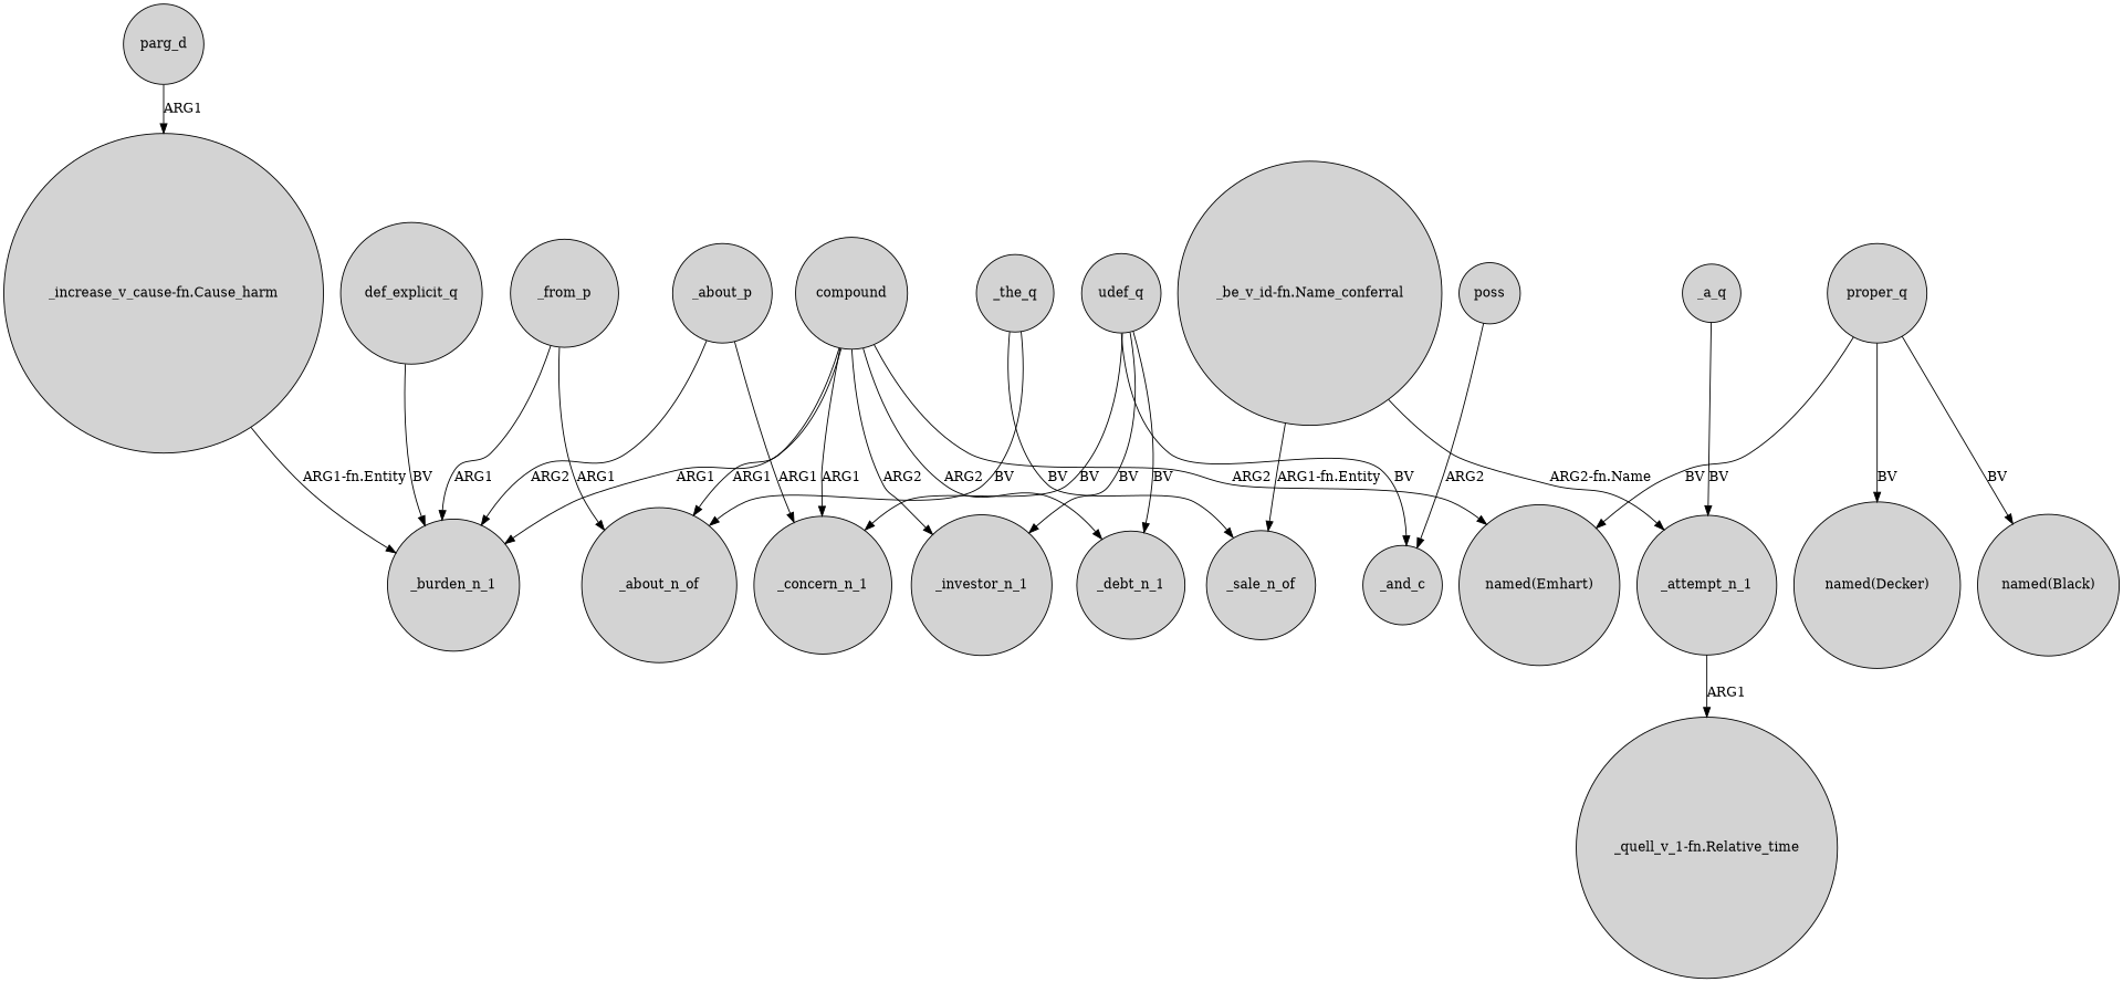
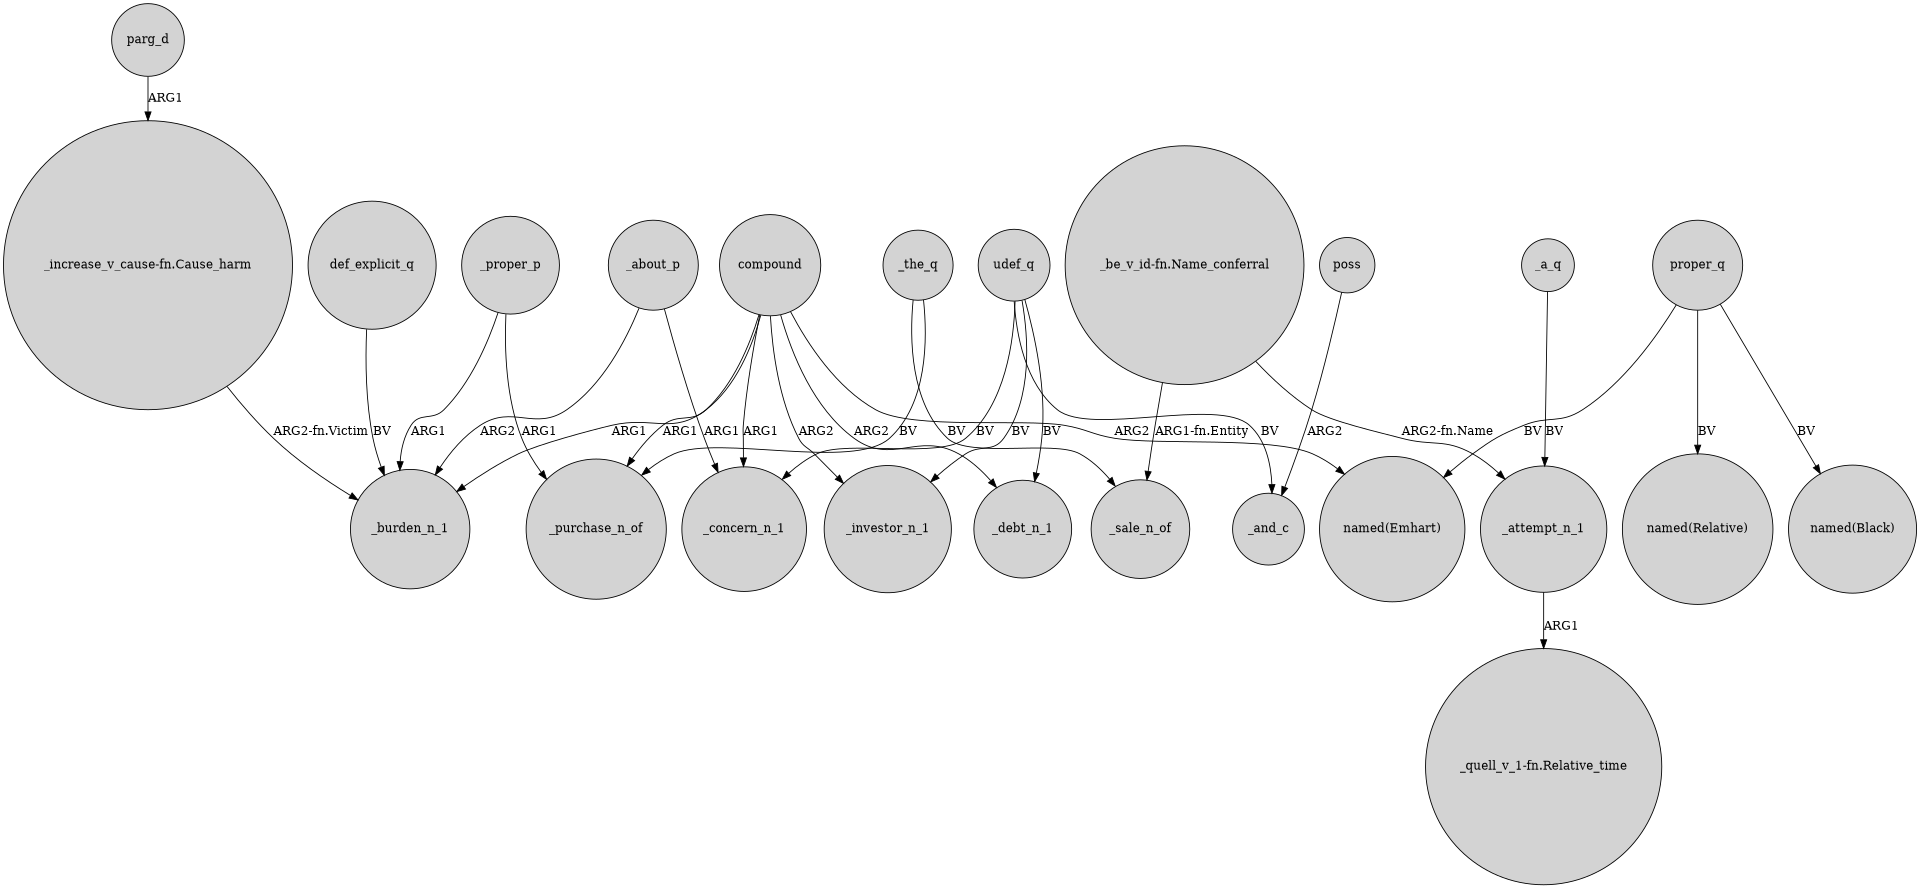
  digraph {
    node [shape=circle style=filled]
    compound
-   _purchase_n_of [label=_about_n_of]
+   _purchase_n_of
    "named(Emhart)"
    _burden_n_1
    _concern_n_1
    _investor_n_1
    _debt_n_1
    _attempt_n_1
    "_quell_v_1-fn.Relative_time"
    "_be_v_id-fn.Name_conferral"
    _sale_n_of
    _a_q
    proper_q
-   "named(Decker)"
+   "named(Decker)" [label="named(Relative)"]
    "named(Black)"
    poss
    _and_c
-   _from_p
+   _from_p [label=_proper_p]
    _about_p
    udef_q
    parg_d
    "_increase_v_cause-fn.Cause_harm"
    _the_q
    def_explicit_q
    compound -> _purchase_n_of [label=ARG1]
    compound -> "named(Emhart)" [label=ARG2]
    compound -> _burden_n_1 [label=ARG1]
    compound -> _concern_n_1 [label=ARG1]
    compound -> _investor_n_1 [label=ARG2]
    compound -> _debt_n_1 [label=ARG2]
    _attempt_n_1 -> "_quell_v_1-fn.Relative_time" [label=ARG1]
    "_be_v_id-fn.Name_conferral" -> _attempt_n_1 [label="ARG2-fn.Name"]
    "_be_v_id-fn.Name_conferral" -> _sale_n_of [label="ARG1-fn.Entity"]
    _a_q -> _attempt_n_1 [label=BV]
    proper_q -> "named(Emhart)" [label=BV]
    proper_q -> "named(Decker)" [label=BV]
    proper_q -> "named(Black)" [label=BV]
    poss -> _and_c [label=ARG2]
    _from_p -> _purchase_n_of [label=ARG1]
    _from_p -> _burden_n_1 [label=ARG1]
    _about_p -> _burden_n_1 [label=ARG2]
    _about_p -> _concern_n_1 [label=ARG1]
    udef_q -> _concern_n_1 [label=BV]
    udef_q -> _investor_n_1 [label=BV]
    udef_q -> _debt_n_1 [label=BV]
    udef_q -> _and_c [label=BV]
    parg_d -> "_increase_v_cause-fn.Cause_harm" [label=ARG1]
-   "_increase_v_cause-fn.Cause_harm" -> _burden_n_1 [label="ARG1-fn.Entity"]
+   "_increase_v_cause-fn.Cause_harm" -> _burden_n_1 [label="ARG2-fn.Victim"]
    _the_q -> _purchase_n_of [label=BV]
    _the_q -> _sale_n_of [label=BV]
    def_explicit_q -> _burden_n_1 [label=BV]
  }
